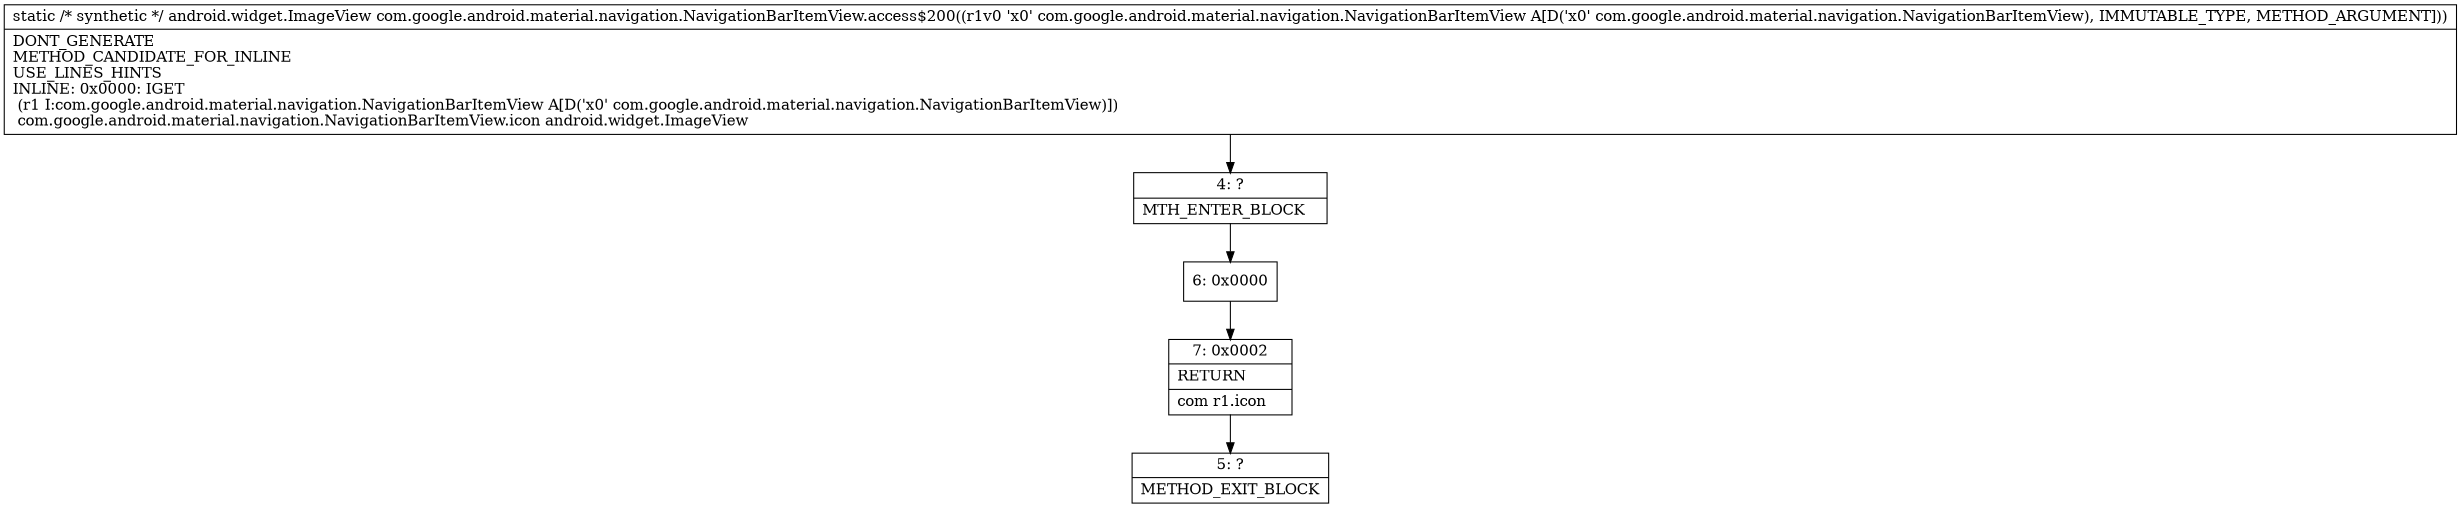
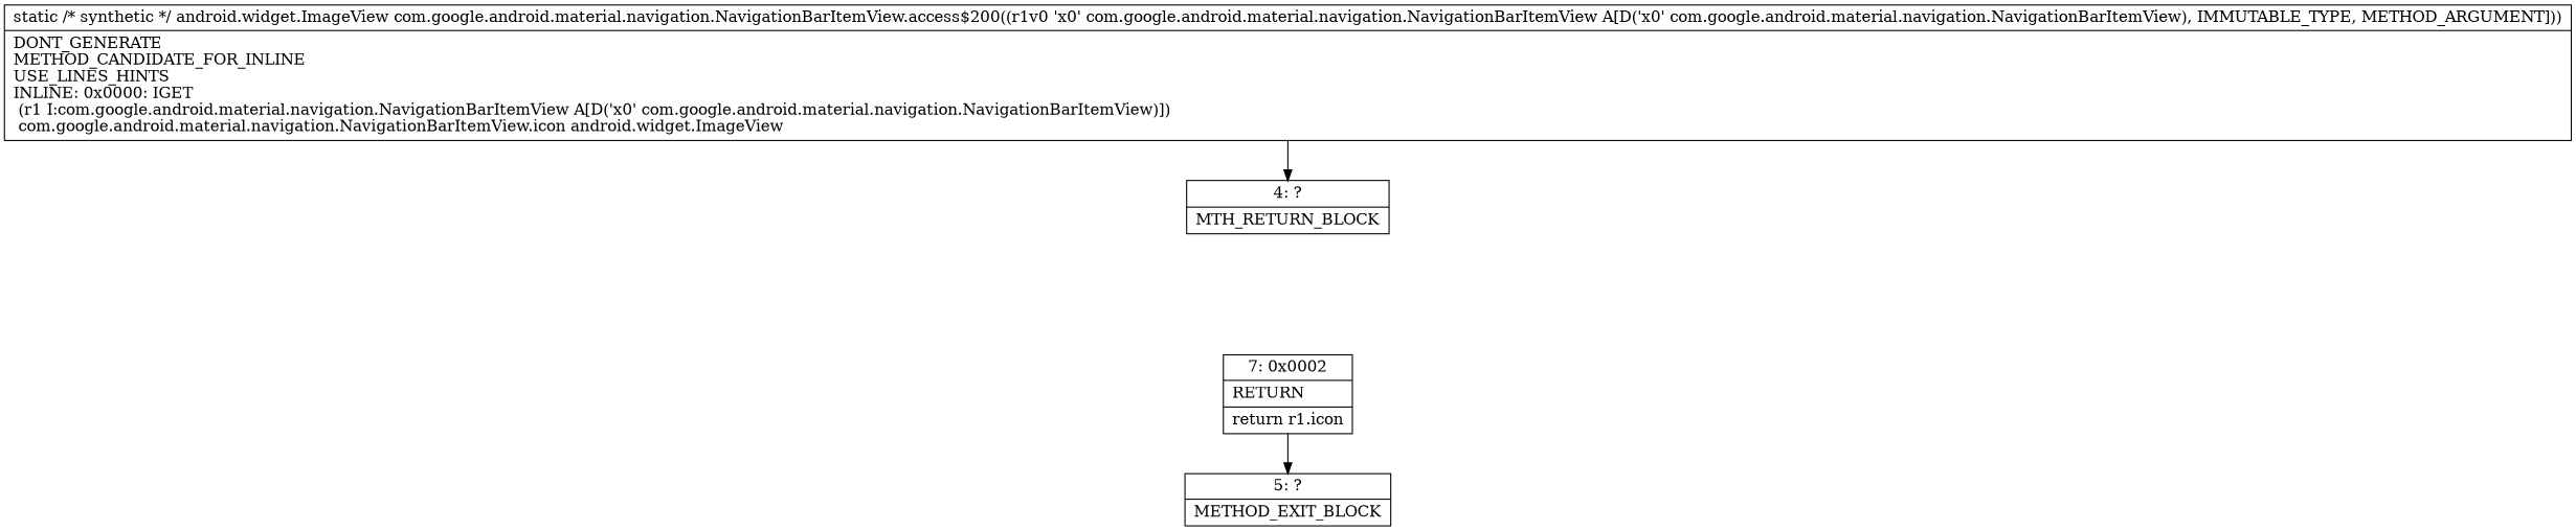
  digraph {
    node [shape=record]
-   n1 [label="{4\:\ ?|MTH_ENTER_BLOCK\l}"]
-   n2 [label="{6\:\ 0x0000}"]
-   n3 [label="{7\:\ 0x0002|RETURN\l|com r1.icon\l}"]
+   n1 [label="{4\:\ ?|MTH_RETURN_BLOCK\l}"]
+   n3 [label="{7\:\ 0x0002|RETURN\l|return r1.icon\l}"]
    n4 [label="{5\:\ ?|METHOD_EXIT_BLOCK\l}"]
    n5 [label="{static \/* synthetic *\/ android.widget.ImageView com.google.android.material.navigation.NavigationBarItemView.access$200((r1v0 'x0' com.google.android.material.navigation.NavigationBarItemView A[D('x0' com.google.android.material.navigation.NavigationBarItemView), IMMUTABLE_TYPE, METHOD_ARGUMENT]))  | DONT_GENERATE\lMETHOD_CANDIDATE_FOR_INLINE\lUSE_LINES_HINTS\lINLINE: 0x0000: IGET  \l  (r1 I:com.google.android.material.navigation.NavigationBarItemView A[D('x0' com.google.android.material.navigation.NavigationBarItemView)])\l com.google.android.material.navigation.NavigationBarItemView.icon android.widget.ImageView\l}"]
-   n1 -> n2
-   n2 -> n3
    n3 -> n4
    n5 -> n1
  }
